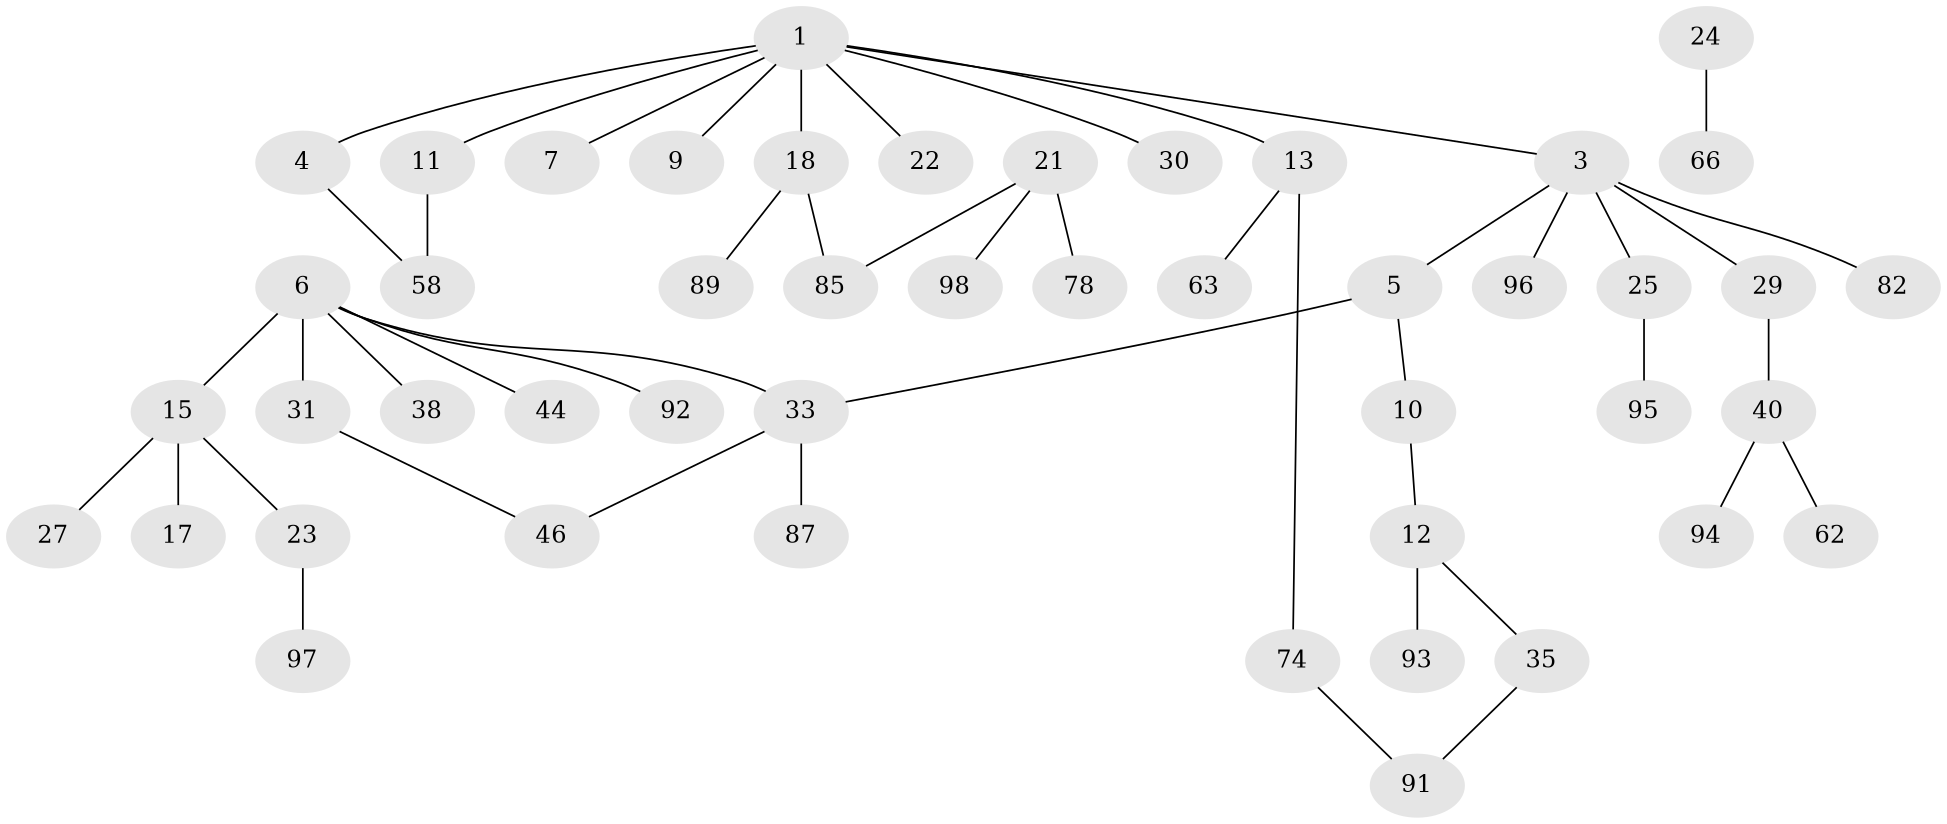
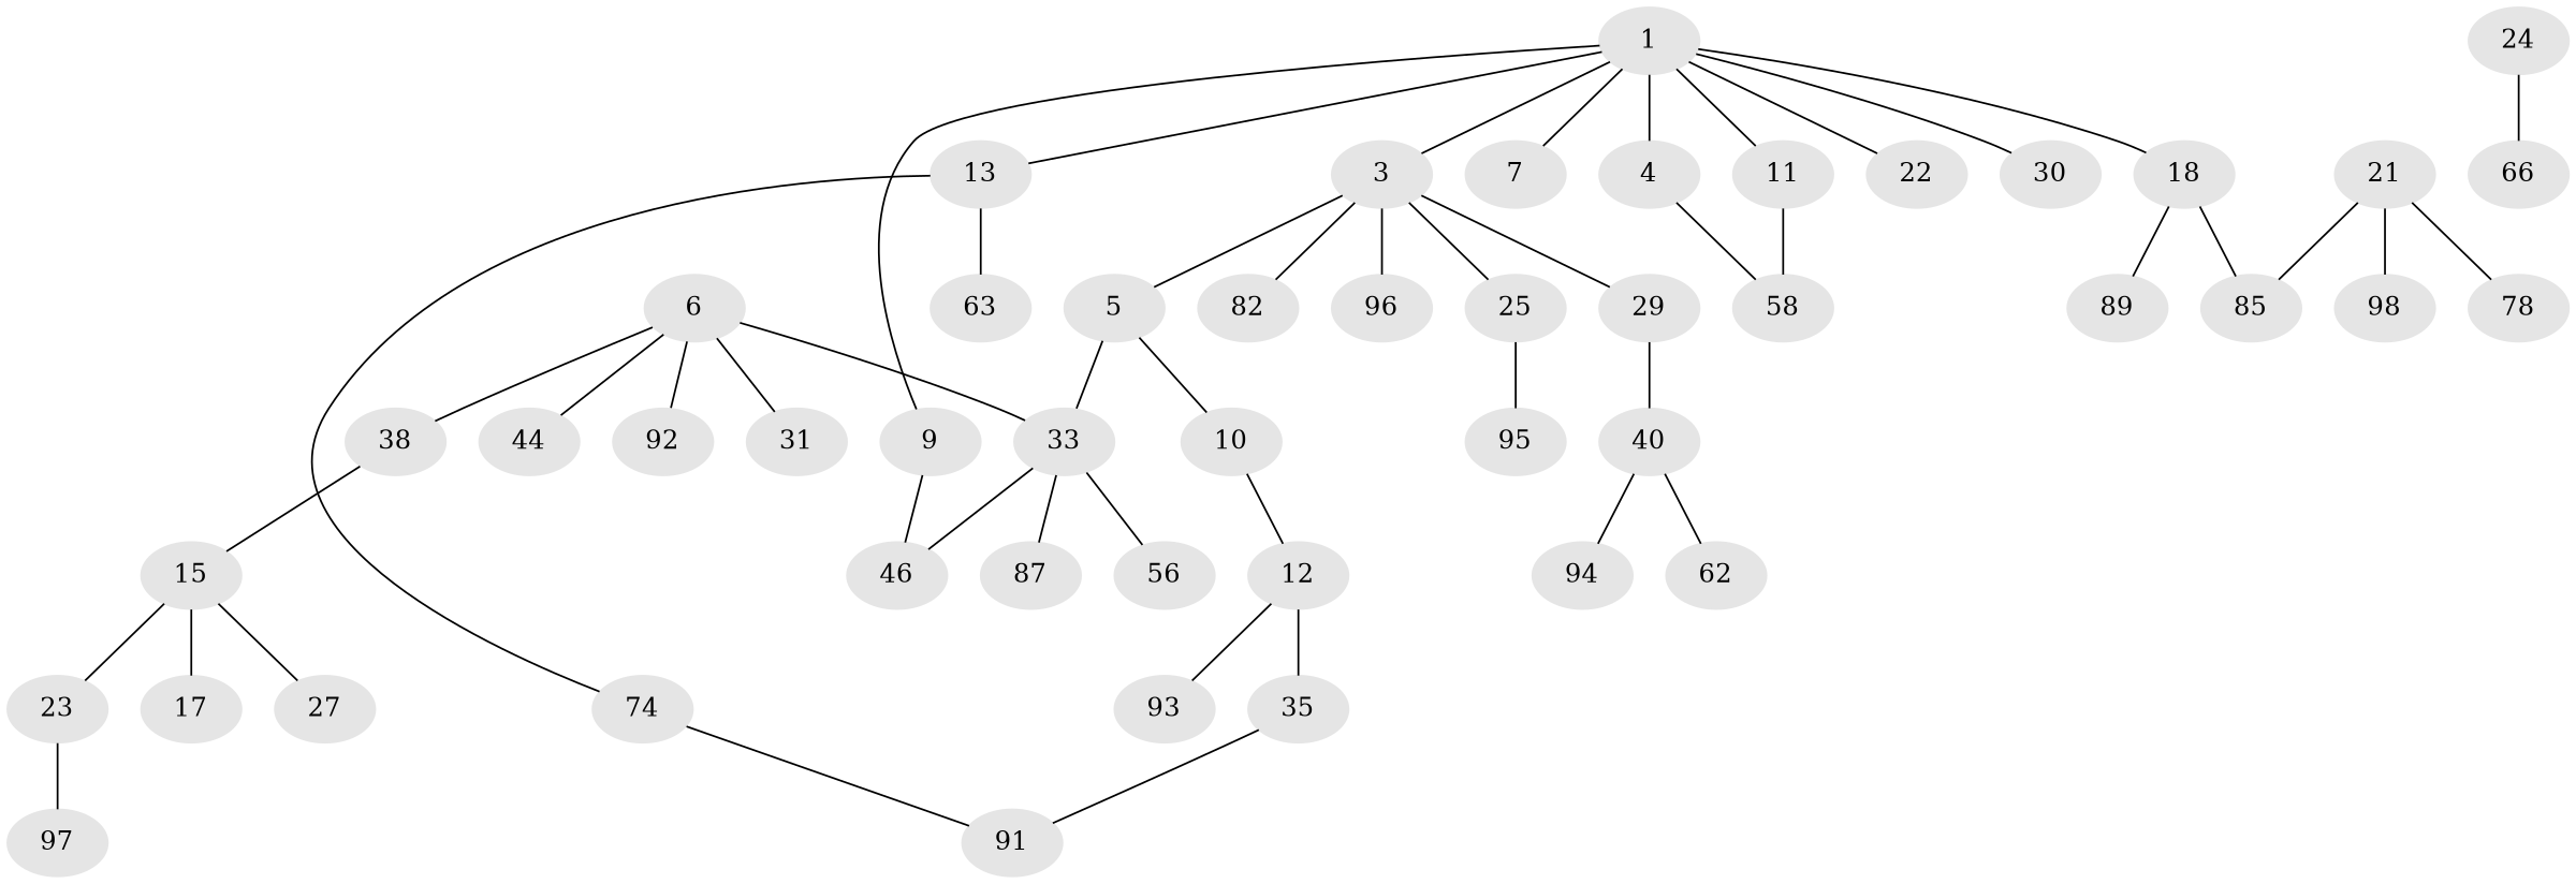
  graph {
    node [color=gray90 style=filled]
    1 [super="+2"]
    3 [super="+34+45+20+32"]
    4 [super="+68"]
    7
    9 [super="+43+52+28"]
    11 [super="+26"]
    13
    18 [super="+39+83"]
    22 [super="+53"]
    30
    5
    25 [super="+81+86"]
    29
    82
    96
    58
    6 [super="+37+84+8"]
    33 [super="+48+49+74"]
    15
    31
    38 [super="+61+80"]
    44
    92
    46 [super="+69+73"]
    n25 [label=74]
    63
    85
    89
    10
    95
    40 [super="+57"]
    12 [super="+16+59+36"]
+   56
    87
    17 [super="+78+90"]
    23 [super="+41"]
    27 [super="+42"]
    35 [super="+99"]
    93
    91
    21 [super="+65+72+55"]
    n42 [label=78]
    98
    97
    24 [super="+60"]
    66
    62
    94
    1 -- 3
    1 -- 4
    1 -- 7
    1 -- 9
    1 -- 11
    1 -- 13
    1 -- 18
    1 -- 22
    1 -- 30
    3 -- 5
    3 -- 25
    3 -- 29
    3 -- 82
    3 -- 96
    4 -- 58
-   31 -- 46
+   9 -- 46
    11 -- 58
    13 -- n25
    13 -- 63
    18 -- 85
    18 -- 89
    5 -- 33
    5 -- 10
    25 -- 95
    29 -- 40
    6 -- 33
-   6 -- 15 [weight=2]
+   38 -- 15 [weight=2]
    6 -- 31 [weight=2]
    6 -- 38
    6 -- 44
    6 -- 92
    33 -- 46
+   33 -- 56
    33 -- 87
    15 -- 17
    15 -- 23
    15 -- 27
    n25 -- 91
    10 -- 12
    40 -- 62
    40 -- 94
    12 -- 35
    12 -- 93
    23 -- 97
    35 -- 91
    21 -- 85
    21 -- n42
    21 -- 98
    24 -- 66
  }
